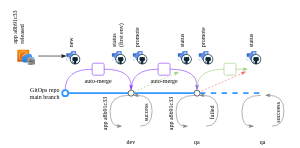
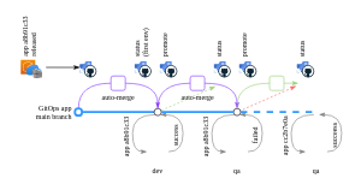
  <mxCell id="0" />
  <mxCell id="1" parent="0" />
  <mxCell id="2" value="" style="ellipse;whiteSpace=wrap;html=1;aspect=fixed;" parent="1" vertex="1"><mxGeometry x="323" y="150" width="10" height="10" as="geometry" /></mxCell>
  <mxCell id="3" style="orthogonalLoop=1;jettySize=auto;html=1;entryX=0;entryY=0.75;entryDx=0;entryDy=0;fontColor=default;endArrow=classicThin;endFill=1;strokeColor=#FF6666;rounded=0;dashed=1;startArrow=none;startFill=0;" parent="1" source="4" target="32" edge="1"><mxGeometry relative="1" as="geometry" /></mxCell>
  <mxCell id="4" value="" style="shape=image;html=1;verticalAlign=top;verticalLabelPosition=bottom;labelBackgroundColor=#ffffff;imageAspect=0;aspect=fixed;image=https://cdn3.iconfinder.com/data/icons/flat-actions-icons-9/792/Close_Icon_Dark-128.png" parent="1" vertex="1"><mxGeometry x="320" y="147" width="16" height="16" as="geometry" /></mxCell>
  <mxCell id="5" style="edgeStyle=orthogonalEdgeStyle;rounded=0;orthogonalLoop=1;jettySize=auto;html=1;entryX=0;entryY=0.5;entryDx=0;entryDy=0;endArrow=none;endFill=0;strokeColor=#3399FF;strokeWidth=3;" parent="1" source="7" target="9" edge="1"><mxGeometry relative="1" as="geometry" /></mxCell>
  <mxCell id="6" style="edgeStyle=orthogonalEdgeStyle;curved=1;rounded=0;orthogonalLoop=1;jettySize=auto;html=1;endArrow=none;endFill=0;exitX=0.5;exitY=0;exitDx=0;exitDy=0;entryX=0;entryY=0.5;entryDx=0;entryDy=0;strokeColor=#8636FF;" parent="1" source="7" target="24" edge="1"><mxGeometry relative="1" as="geometry"><mxPoint x="143" y="115" as="targetPoint" /><Array as="points"><mxPoint x="108" y="115" /></Array></mxGeometry></mxCell>
  <mxCell id="7" value="" style="ellipse;whiteSpace=wrap;html=1;aspect=fixed;strokeColor=#3399FF;strokeWidth=3;" parent="1" vertex="1"><mxGeometry x="103" y="150" width="10" height="10" as="geometry" /></mxCell>
  <mxCell id="8" style="edgeStyle=orthogonalEdgeStyle;curved=1;orthogonalLoop=1;jettySize=auto;html=1;entryX=0;entryY=0.5;entryDx=0;entryDy=0;endArrow=classicThin;endFill=1;exitX=0;exitY=1;exitDx=0;exitDy=0;strokeColor=#808080;" parent="1" source="9" target="12" edge="1"><mxGeometry relative="1" as="geometry"><Array as="points"><mxPoint x="183" y="159" /><mxPoint x="183" y="210" /></Array></mxGeometry></mxCell>
  <mxCell id="9" value="" style="ellipse;whiteSpace=wrap;html=1;aspect=fixed;" parent="1" vertex="1"><mxGeometry x="213" y="150" width="10" height="10" as="geometry" /></mxCell>
  <mxCell id="10" style="edgeStyle=orthogonalEdgeStyle;curved=1;orthogonalLoop=1;jettySize=auto;html=1;exitX=1;exitY=0.5;exitDx=0;exitDy=0;entryX=0.5;entryY=0;entryDx=0;entryDy=0;endArrow=classicThin;endFill=1;strokeColor=#8636FF;" parent="1" source="24" target="9" edge="1"><mxGeometry relative="1" as="geometry" /></mxCell>
  <mxCell id="11" style="edgeStyle=orthogonalEdgeStyle;curved=1;orthogonalLoop=1;jettySize=auto;html=1;entryX=1;entryY=1;entryDx=0;entryDy=0;endArrow=classicThin;endFill=1;exitX=1;exitY=0.5;exitDx=0;exitDy=0;strokeColor=#808080;" parent="1" source="12" target="9" edge="1"><mxGeometry relative="1" as="geometry"><mxPoint x="308" y="160" as="targetPoint" /><Array as="points"><mxPoint x="253" y="210" /><mxPoint x="253" y="159" /><mxPoint x="222" y="159" /></Array></mxGeometry></mxCell>
  <mxCell id="12" value="dev" style="shape=image;verticalLabelPosition=bottom;labelBackgroundColor=#ffffff;verticalAlign=top;aspect=fixed;imageAspect=0;image=https://cncf-branding.netlify.app/img/projects/flux/icon/color/flux-icon-color.svg;fontFamily=Garamond;fontSize=10;" parent="1" vertex="1"><mxGeometry x="203" y="195" width="30" height="30" as="geometry" /></mxCell>
  <mxCell id="13" style="edgeStyle=orthogonalEdgeStyle;curved=1;rounded=0;orthogonalLoop=1;jettySize=auto;html=1;entryX=0;entryY=0.5;entryDx=0;entryDy=0;endArrow=none;endFill=0;exitX=0.5;exitY=0;exitDx=0;exitDy=0;strokeColor=#8636FF;" parent="1" source="9" target="26" edge="1"><mxGeometry relative="1" as="geometry"><mxPoint x="223" y="137.5" as="sourcePoint" /><mxPoint x="263" y="115" as="targetPoint" /><Array as="points"><mxPoint x="218" y="115" /></Array></mxGeometry></mxCell>
  <mxCell id="14" style="edgeStyle=orthogonalEdgeStyle;curved=1;orthogonalLoop=1;jettySize=auto;html=1;exitX=1;exitY=0.5;exitDx=0;exitDy=0;entryX=0.5;entryY=0;entryDx=0;entryDy=0;endArrow=classicThin;endFill=1;strokeColor=#8636FF;" parent="1" source="26" target="2" edge="1"><mxGeometry relative="1" as="geometry"><mxPoint x="283" y="115" as="sourcePoint" /><mxPoint x="333" y="137.5" as="targetPoint" /></mxGeometry></mxCell>
  <mxCell id="15" value="" style="shape=image;html=1;verticalAlign=top;verticalLabelPosition=bottom;labelBackgroundColor=#ffffff;imageAspect=0;aspect=fixed;image=https://cdn4.iconfinder.com/data/icons/web-ui-color/128/Checkmark-128.png" parent="1" vertex="1"><mxGeometry x="213" y="150" width="10" height="10" as="geometry" /></mxCell>
  <mxCell id="16" style="edgeStyle=orthogonalEdgeStyle;curved=1;orthogonalLoop=1;jettySize=auto;html=1;entryX=1;entryY=1;entryDx=0;entryDy=0;endArrow=classicThin;endFill=1;exitX=1;exitY=0.5;exitDx=0;exitDy=0;strokeColor=#808080;" parent="1" source="17" target="2" edge="1"><mxGeometry relative="1" as="geometry"><Array as="points"><mxPoint x="363" y="210" /><mxPoint x="363" y="158" /></Array></mxGeometry></mxCell>
  <mxCell id="17" value="qa" style="shape=image;verticalLabelPosition=bottom;labelBackgroundColor=#ffffff;verticalAlign=top;aspect=fixed;imageAspect=0;image=https://cncf-branding.netlify.app/img/projects/flux/icon/color/flux-icon-color.svg;fontFamily=Garamond;fontSize=10;" parent="1" vertex="1"><mxGeometry x="313" y="195" width="30" height="30" as="geometry" /></mxCell>
  <mxCell id="18" value="" style="edgeStyle=orthogonalEdgeStyle;curved=1;orthogonalLoop=1;jettySize=auto;html=1;endArrow=none;endFill=0;entryX=0;entryY=0.5;entryDx=0;entryDy=0;strokeColor=#3399FF;strokeWidth=3;" parent="1" source="9" target="2" edge="1"><mxGeometry relative="1" as="geometry"><mxPoint x="223" y="155" as="sourcePoint" /><mxPoint x="313" y="155" as="targetPoint" /></mxGeometry></mxCell>
  <mxCell id="19" style="edgeStyle=orthogonalEdgeStyle;curved=1;orthogonalLoop=1;jettySize=auto;html=1;entryX=0;entryY=0.5;entryDx=0;entryDy=0;endArrow=classicThin;endFill=1;exitX=0;exitY=1;exitDx=0;exitDy=0;strokeColor=#808080;" parent="1" source="2" target="17" edge="1"><mxGeometry relative="1" as="geometry"><Array as="points"><mxPoint x="293" y="158" /><mxPoint x="293" y="210" /></Array></mxGeometry></mxCell>
  <mxCell id="20" style="edgeStyle=orthogonalEdgeStyle;curved=1;orthogonalLoop=1;jettySize=auto;html=1;entryX=0;entryY=0.5;entryDx=0;entryDy=0;endArrow=none;endFill=0;exitX=1;exitY=0.5;exitDx=0;exitDy=0;dashed=1;strokeColor=#3399FF;strokeWidth=3;" parent="1" source="2" edge="1"><mxGeometry relative="1" as="geometry"><mxPoint x="433" y="155" as="targetPoint" /></mxGeometry></mxCell>
  <mxCell id="21" style="edgeStyle=none;rounded=0;orthogonalLoop=1;jettySize=auto;html=1;fontFamily=Garamond;fontSize=10;fontColor=default;startArrow=none;startFill=0;endArrow=classicThin;endFill=1;strokeColor=#000000;strokeWidth=1;" parent="1" target="40" edge="1"><mxGeometry relative="1" as="geometry"><mxPoint x="63" y="93" as="sourcePoint" /></mxGeometry></mxCell>
  <mxCell id="22" style="edgeStyle=orthogonalEdgeStyle;curved=1;rounded=0;orthogonalLoop=1;jettySize=auto;html=1;entryX=0;entryY=0.5;entryDx=0;entryDy=0;endArrow=none;endFill=0;exitX=0.5;exitY=0;exitDx=0;exitDy=0;strokeColor=#97D077;" parent="1" source="4" target="28" edge="1"><mxGeometry relative="1" as="geometry"><mxPoint x="333" y="150" as="sourcePoint" /><mxPoint x="378" y="115" as="targetPoint" /><Array as="points"><mxPoint x="328" y="115" /></Array></mxGeometry></mxCell>
  <mxCell id="23" style="edgeStyle=orthogonalEdgeStyle;curved=1;orthogonalLoop=1;jettySize=auto;html=1;exitX=1;exitY=0.5;exitDx=0;exitDy=0;endArrow=classicThin;endFill=1;strokeColor=#97D077;" parent="1" source="28" edge="1"><mxGeometry relative="1" as="geometry"><mxPoint x="398" y="115" as="sourcePoint" /><mxPoint x="413" y="115" as="targetPoint" /></mxGeometry></mxCell>
  <mxCell id="24" value="" style="rounded=1;whiteSpace=wrap;html=1;strokeColor=#8636FF;" parent="1" vertex="1"><mxGeometry x="153" y="105" width="20" height="20" as="geometry" /></mxCell>
  <mxCell id="25" value="auto-merge" style="shape=image;html=1;verticalAlign=top;verticalLabelPosition=bottom;labelBackgroundColor=#ffffff;imageAspect=0;aspect=fixed;image=https://cdn0.iconfinder.com/data/icons/octicons/1024/git-pull-request-128.png;imageBackground=none;imageBorder=none;fontColor=default;fontFamily=Garamond;fontSize=10;" parent="1" vertex="1"><mxGeometry x="155" y="107" width="16" height="16" as="geometry" /></mxCell>
  <mxCell id="26" value="" style="rounded=1;whiteSpace=wrap;html=1;strokeColor=#8636FF;" parent="1" vertex="1"><mxGeometry x="263" y="105" width="20" height="20" as="geometry" /></mxCell>
  <mxCell id="27" value="auto-merge" style="shape=image;html=1;verticalAlign=top;verticalLabelPosition=bottom;labelBackgroundColor=#ffffff;imageAspect=0;aspect=fixed;image=https://cdn0.iconfinder.com/data/icons/octicons/1024/git-pull-request-128.png;fontSize=10;fontFamily=Garamond;" parent="1" vertex="1"><mxGeometry x="265" y="107" width="16" height="16" as="geometry" /></mxCell>
  <mxCell id="28" value="" style="rounded=1;whiteSpace=wrap;html=1;strokeColor=#97D077;" parent="1" vertex="1"><mxGeometry x="373" y="105" width="20" height="20" as="geometry" /></mxCell>
  <mxCell id="29" value="" style="shape=image;html=1;verticalAlign=top;verticalLabelPosition=bottom;labelBackgroundColor=#ffffff;imageAspect=0;aspect=fixed;image=https://cdn0.iconfinder.com/data/icons/octicons/1024/git-pull-request-128.png" parent="1" vertex="1"><mxGeometry x="375" y="107" width="16" height="16" as="geometry" /></mxCell>
  <mxCell id="30" value="" style="shape=image;html=1;verticalAlign=top;verticalLabelPosition=bottom;labelBackgroundColor=#ffffff;imageAspect=0;aspect=fixed;image=https://cdn4.iconfinder.com/data/icons/web-ui-color/128/Checkmark-128.png" parent="1" vertex="1"><mxGeometry x="188" y="112" width="10" height="10" as="geometry" /></mxCell>
  <mxCell id="31" value="" style="shape=image;html=1;verticalAlign=top;verticalLabelPosition=bottom;labelBackgroundColor=#ffffff;imageAspect=0;aspect=fixed;image=https://cdn4.iconfinder.com/data/icons/web-ui-color/128/Checkmark-128.png" parent="1" vertex="1"><mxGeometry x="298" y="112" width="10" height="10" as="geometry" /></mxCell>
  <mxCell id="32" value="" style="shape=image;html=1;verticalAlign=top;verticalLabelPosition=bottom;labelBackgroundColor=#ffffff;imageAspect=0;aspect=fixed;image=https://cdn3.iconfinder.com/data/icons/flat-actions-icons-9/792/Close_Icon_Dark-128.png" parent="1" vertex="1"><mxGeometry x="410" y="107" width="16" height="16" as="geometry" /></mxCell>
- <mxCell id="33" value="GitOps repo&lt;br style=&quot;font-size: 10px;&quot;&gt;main branch" style="text;html=1;align=right;verticalAlign=middle;resizable=0;points=[];autosize=1;strokeColor=none;fillColor=none;fontColor=default;fontFamily=Garamond;fontSize=10;" parent="1" vertex="1"><mxGeometry x="20" y="140" width="80" height="30" as="geometry" /></mxCell>
- <mxCell id="34" value="&lt;div&gt;new&lt;br&gt;&lt;/div&gt;" style="text;html=1;align=left;verticalAlign=middle;resizable=0;points=[];autosize=1;strokeColor=none;fillColor=none;fontFamily=Garamond;fontColor=default;horizontal=0;fontSize=10;" parent="1" vertex="1"><mxGeometry x="103" y="51" width="30" height="30" as="geometry" /></mxCell>
+ <mxCell id="33" value="GitOps app&lt;br style=&quot;font-size: 10px;&quot;&gt;main branch" style="text;html=1;align=right;verticalAlign=middle;resizable=0;points=[];autosize=1;strokeColor=none;fillColor=none;fontColor=default;fontFamily=Garamond;fontSize=10;" parent="1" vertex="1"><mxGeometry x="20" y="140" width="80" height="30" as="geometry" /></mxCell>
  <mxCell id="35" value="&lt;div&gt;promote&lt;/div&gt;" style="text;html=1;align=left;verticalAlign=middle;resizable=0;points=[];autosize=1;strokeColor=none;fillColor=none;fontFamily=Garamond;fontColor=default;horizontal=0;fontSize=10;" parent="1" vertex="1"><mxGeometry x="213" y="31" width="30" height="50" as="geometry" /></mxCell>
  <mxCell id="36" value="status&lt;br&gt;(first env)" style="text;html=1;align=left;verticalAlign=middle;resizable=0;points=[];autosize=1;strokeColor=none;fillColor=none;fontFamily=Garamond;fontColor=default;horizontal=0;fontSize=10;" parent="1" vertex="1"><mxGeometry x="174.5" y="31" width="40" height="50" as="geometry" /></mxCell>
  <mxCell id="37" value="status" style="text;html=1;align=left;verticalAlign=middle;resizable=0;points=[];autosize=1;strokeColor=none;fillColor=none;fontFamily=Garamond;fontColor=default;horizontal=0;fontSize=10;" parent="1" vertex="1"><mxGeometry x="288" y="41" width="30" height="40" as="geometry" /></mxCell>
  <mxCell id="38" value="&lt;div&gt;promote&lt;/div&gt;" style="text;html=1;align=left;verticalAlign=middle;resizable=0;points=[];autosize=1;strokeColor=none;fillColor=none;fontFamily=Garamond;fontColor=default;horizontal=0;fontSize=10;" parent="1" vertex="1"><mxGeometry x="323" y="31" width="30" height="50" as="geometry" /></mxCell>
  <mxCell id="39" value="status" style="text;html=1;align=left;verticalAlign=middle;resizable=0;points=[];autosize=1;strokeColor=none;fillColor=none;fontFamily=Garamond;fontColor=default;horizontal=0;fontSize=10;" parent="1" vertex="1"><mxGeometry x="403" y="41" width="30" height="40" as="geometry" /></mxCell>
  <mxCell id="40" value="" style="sketch=0;aspect=fixed;html=1;points=[];align=center;image;fontSize=12;image=img/lib/mscae/Azure_Pipelines.svg;fontFamily=Garamond;fontColor=default;strokeColor=#97D077;strokeWidth=3;fillColor=#8636FF;" parent="1" vertex="1"><mxGeometry x="110" y="84.56" width="17" height="17" as="geometry" /></mxCell>
  <mxCell id="41" value="" style="sketch=0;aspect=fixed;html=1;points=[];align=center;image;fontSize=12;image=img/lib/mscae/Azure_Pipelines.svg;fontFamily=Garamond;fontColor=default;strokeColor=#97D077;strokeWidth=3;fillColor=#8636FF;" parent="1" vertex="1"><mxGeometry x="186" y="84.56" width="17" height="17" as="geometry" /></mxCell>
  <mxCell id="42" value="" style="sketch=0;aspect=fixed;html=1;points=[];align=center;image;fontSize=12;image=img/lib/mscae/Azure_Pipelines.svg;fontFamily=Garamond;fontColor=default;strokeColor=#97D077;strokeWidth=3;fillColor=#8636FF;" parent="1" vertex="1"><mxGeometry x="221" y="84.56" width="17" height="17" as="geometry" /></mxCell>
  <mxCell id="43" value="" style="sketch=0;aspect=fixed;html=1;points=[];align=center;image;fontSize=12;image=img/lib/mscae/Azure_Pipelines.svg;fontFamily=Garamond;fontColor=default;strokeColor=#97D077;strokeWidth=3;fillColor=#8636FF;" parent="1" vertex="1"><mxGeometry x="296" y="84.56" width="17" height="17" as="geometry" /></mxCell>
  <mxCell id="44" value="" style="sketch=0;aspect=fixed;html=1;points=[];align=center;image;fontSize=12;image=img/lib/mscae/Azure_Pipelines.svg;fontFamily=Garamond;fontColor=default;strokeColor=#97D077;strokeWidth=3;fillColor=#8636FF;" parent="1" vertex="1"><mxGeometry x="331" y="84.56" width="17" height="17" as="geometry" /></mxCell>
  <mxCell id="45" value="" style="sketch=0;aspect=fixed;html=1;points=[];align=center;image;fontSize=12;image=img/lib/mscae/Azure_Pipelines.svg;fontFamily=Garamond;fontColor=default;strokeColor=#97D077;strokeWidth=3;fillColor=#8636FF;" parent="1" vertex="1"><mxGeometry x="411" y="84.56" width="17" height="17" as="geometry" /></mxCell>
- <mxCell id="46" value="app a8b91c33&lt;br&gt;released" style="text;html=1;align=left;verticalAlign=middle;resizable=0;points=[];autosize=1;strokeColor=none;fillColor=none;fontFamily=Garamond;fontColor=default;horizontal=0;fontSize=10;" parent="1" vertex="1"><mxGeometry x="10.16" y="15" width="40" height="60" as="geometry" /></mxCell>
+ <mxCell id="46" value="app a8b91c33&lt;br&gt;released" style="text;html=1;align=left;verticalAlign=middle;resizable=0;points=[];autosize=1;strokeColor=none;fillColor=none;fontFamily=Garamond;fontColor=default;horizontal=0;fontSize=10;" parent="1" vertex="1"><mxGeometry x="20.16" y="20" width="40" height="60" as="geometry" /></mxCell>
  <mxCell id="47" value="" style="dashed=0;outlineConnect=0;html=1;align=center;labelPosition=center;verticalLabelPosition=bottom;verticalAlign=top;shape=mxgraph.weblogos.github" parent="1" vertex="1"><mxGeometry x="116" y="90" width="17" height="17" as="geometry" /></mxCell>
  <mxCell id="48" value="" style="group" parent="1" vertex="1" connectable="0"><mxGeometry x="28" y="82.5" width="30.16" height="26.5" as="geometry" /></mxCell>
  <mxCell id="49" value="" style="sketch=0;points=[[0,0,0],[0.25,0,0],[0.5,0,0],[0.75,0,0],[1,0,0],[0,1,0],[0.25,1,0],[0.5,1,0],[0.75,1,0],[1,1,0],[0,0.25,0],[0,0.5,0],[0,0.75,0],[1,0.25,0],[1,0.5,0],[1,0.75,0]];outlineConnect=0;fontColor=#232F3E;gradientColor=#F78E04;gradientDirection=north;fillColor=#D05C17;strokeColor=#ffffff;dashed=0;verticalLabelPosition=bottom;verticalAlign=top;align=center;html=1;fontSize=12;fontStyle=0;aspect=fixed;shape=mxgraph.aws4.resourceIcon;resIcon=mxgraph.aws4.ecr;" parent="48" vertex="1"><mxGeometry width="20" height="20" as="geometry" /></mxCell>
  <mxCell id="50" value="" style="aspect=fixed;html=1;points=[];align=center;image;fontSize=12;image=img/lib/azure2/containers/Container_Registries.svg;" parent="48" vertex="1"><mxGeometry x="8" y="6.62" width="22.16" height="19.88" as="geometry" /></mxCell>
  <mxCell id="51" value="" style="dashed=0;outlineConnect=0;html=1;align=center;labelPosition=center;verticalLabelPosition=bottom;verticalAlign=top;shape=mxgraph.weblogos.github" parent="1" vertex="1"><mxGeometry x="192" y="90" width="17" height="17" as="geometry" /></mxCell>
  <mxCell id="52" value="" style="dashed=0;outlineConnect=0;html=1;align=center;labelPosition=center;verticalLabelPosition=bottom;verticalAlign=top;shape=mxgraph.weblogos.github" parent="1" vertex="1"><mxGeometry x="228" y="90" width="17" height="17" as="geometry" /></mxCell>
  <mxCell id="53" value="" style="dashed=0;outlineConnect=0;html=1;align=center;labelPosition=center;verticalLabelPosition=bottom;verticalAlign=top;shape=mxgraph.weblogos.github" parent="1" vertex="1"><mxGeometry x="302" y="90" width="17" height="17" as="geometry" /></mxCell>
  <mxCell id="54" value="" style="dashed=0;outlineConnect=0;html=1;align=center;labelPosition=center;verticalLabelPosition=bottom;verticalAlign=top;shape=mxgraph.weblogos.github" parent="1" vertex="1"><mxGeometry x="338" y="90" width="17" height="17" as="geometry" /></mxCell>
  <mxCell id="55" value="" style="dashed=0;outlineConnect=0;html=1;align=center;labelPosition=center;verticalLabelPosition=bottom;verticalAlign=top;shape=mxgraph.weblogos.github" parent="1" vertex="1"><mxGeometry x="418" y="90" width="17" height="17" as="geometry" /></mxCell>
  <mxCell id="56" value="&lt;div&gt;&lt;/div&gt;&lt;span style=&quot;text-align: left&quot;&gt;&lt;div style=&quot;text-align: center&quot;&gt;&lt;span&gt;app a8b91c33&lt;/span&gt;&lt;/div&gt;&lt;/span&gt;" style="text;html=1;align=center;verticalAlign=middle;resizable=0;points=[];autosize=1;strokeColor=none;fillColor=none;fontFamily=Garamond;fontColor=default;horizontal=0;fontSize=10;" parent="1" vertex="1"><mxGeometry x="160" y="160" width="30" height="60" as="geometry" /></mxCell>
  <mxCell id="57" value="&lt;div&gt;success&lt;br&gt;&lt;/div&gt;" style="text;html=1;align=center;verticalAlign=middle;resizable=0;points=[];autosize=1;strokeColor=none;fillColor=none;fontFamily=Garamond;fontColor=default;horizontal=0;fontSize=10;" parent="1" vertex="1"><mxGeometry x="228" y="168" width="30" height="40" as="geometry" /></mxCell>
  <mxCell id="58" value="&lt;div&gt;&lt;/div&gt;&lt;span style=&quot;text-align: left&quot;&gt;&lt;div style=&quot;text-align: center&quot;&gt;&lt;span&gt;app a8b91c33&lt;/span&gt;&lt;/div&gt;&lt;/span&gt;" style="text;html=1;align=center;verticalAlign=middle;resizable=0;points=[];autosize=1;strokeColor=none;fillColor=none;fontFamily=Garamond;fontColor=default;horizontal=0;fontSize=10;" parent="1" vertex="1"><mxGeometry x="270" y="160" width="30" height="60" as="geometry" /></mxCell>
  <mxCell id="59" value="&lt;div&gt;failed&lt;br&gt;&lt;/div&gt;" style="text;html=1;align=center;verticalAlign=middle;resizable=0;points=[];autosize=1;strokeColor=none;fillColor=none;fontFamily=Garamond;fontColor=default;horizontal=0;fontSize=10;" parent="1" vertex="1"><mxGeometry x="338" y="173" width="30" height="30" as="geometry" /></mxCell>
  <mxCell id="60" style="edgeStyle=none;rounded=0;orthogonalLoop=1;jettySize=auto;html=1;entryX=0;entryY=0.75;entryDx=0;entryDy=0;dashed=1;fontColor=default;startArrow=none;startFill=0;endArrow=classicThin;endFill=1;strokeColor=#97D077;" parent="1" source="15" target="31" edge="1"><mxGeometry relative="1" as="geometry" /></mxCell>
  <mxCell id="61" value="qa" style="shape=image;verticalLabelPosition=bottom;labelBackgroundColor=#ffffff;verticalAlign=top;aspect=fixed;imageAspect=0;image=https://cncf-branding.netlify.app/img/projects/flux/icon/color/flux-icon-color.svg;fontFamily=Garamond;fontSize=10;" vertex="1" parent="1"><mxGeometry x="423" y="195" width="30" height="30" as="geometry" /></mxCell>
+ <mxCell id="62" value="&lt;div&gt;&lt;/div&gt;&lt;span style=&quot;text-align: left&quot;&gt;&lt;div style=&quot;text-align: center&quot;&gt;&lt;/div&gt;&lt;/span&gt;&amp;nbsp;app cc2b7e0a" style="text;html=1;align=center;verticalAlign=middle;resizable=0;points=[];autosize=1;strokeColor=none;fillColor=none;fontFamily=Garamond;fontColor=default;horizontal=0;fontSize=10;" vertex="1" parent="1"><mxGeometry x="380" y="160" width="30" height="60" as="geometry" /></mxCell>
  <mxCell id="63" style="edgeStyle=orthogonalEdgeStyle;curved=1;orthogonalLoop=1;jettySize=auto;html=1;entryX=0;entryY=0.5;entryDx=0;entryDy=0;endArrow=classicThin;endFill=1;exitX=0;exitY=1;exitDx=0;exitDy=0;strokeColor=#808080;" edge="1" target="61" parent="1"><mxGeometry relative="1" as="geometry"><Array as="points"><mxPoint x="403" y="158" /><mxPoint x="403" y="210" /></Array><mxPoint x="434.464" y="158.536" as="sourcePoint" /></mxGeometry></mxCell>
  <mxCell id="64" value="&lt;div&gt;succeess&lt;br&gt;&lt;/div&gt;" style="text;html=1;align=center;verticalAlign=middle;resizable=0;points=[];autosize=1;strokeColor=none;fillColor=none;fontFamily=Garamond;fontColor=default;horizontal=0;fontSize=10;" vertex="1" parent="1"><mxGeometry x="448" y="168" width="30" height="40" as="geometry" /></mxCell>
  <mxCell id="65" style="edgeStyle=orthogonalEdgeStyle;curved=1;orthogonalLoop=1;jettySize=auto;html=1;entryX=1;entryY=1;entryDx=0;entryDy=0;endArrow=classicThin;endFill=1;exitX=1;exitY=0.5;exitDx=0;exitDy=0;strokeColor=#808080;" edge="1" source="61" parent="1"><mxGeometry relative="1" as="geometry"><Array as="points"><mxPoint x="473" y="210" /><mxPoint x="473" y="158" /></Array><mxPoint x="441.536" y="158.536" as="targetPoint" /></mxGeometry></mxCell>
